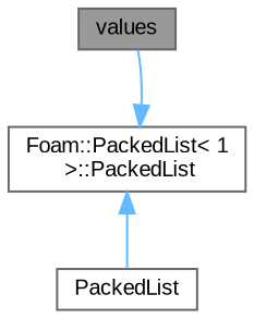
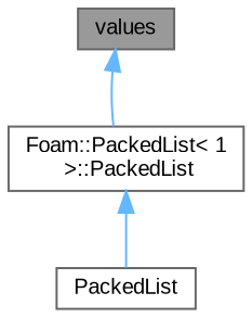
  digraph {
    fontname="Liberation Sans"
    rankdir=TB
    node [color=grey40 fillcolor=white fontname="Liberation Sans" fontsize=10 shape=box style=filled]
    edge [color=steelblue1 dir=back fontname="Liberation Sans" fontsize=10 labelfontname=Helvetica labelfontsize=10 style=solid]
    n1 [color=gray40 fillcolor=grey60 fontcolor=black height=0.2 label=values width=0.4]
    n2 [height=0.2 label="Foam::PackedList\< 1\l \>::PackedList" width=0.4]
    n3 [height=0.2 label=PackedList width=0.4]
-   n2 -> n1
+   n1 -> n2
    n2 -> n3
  }
